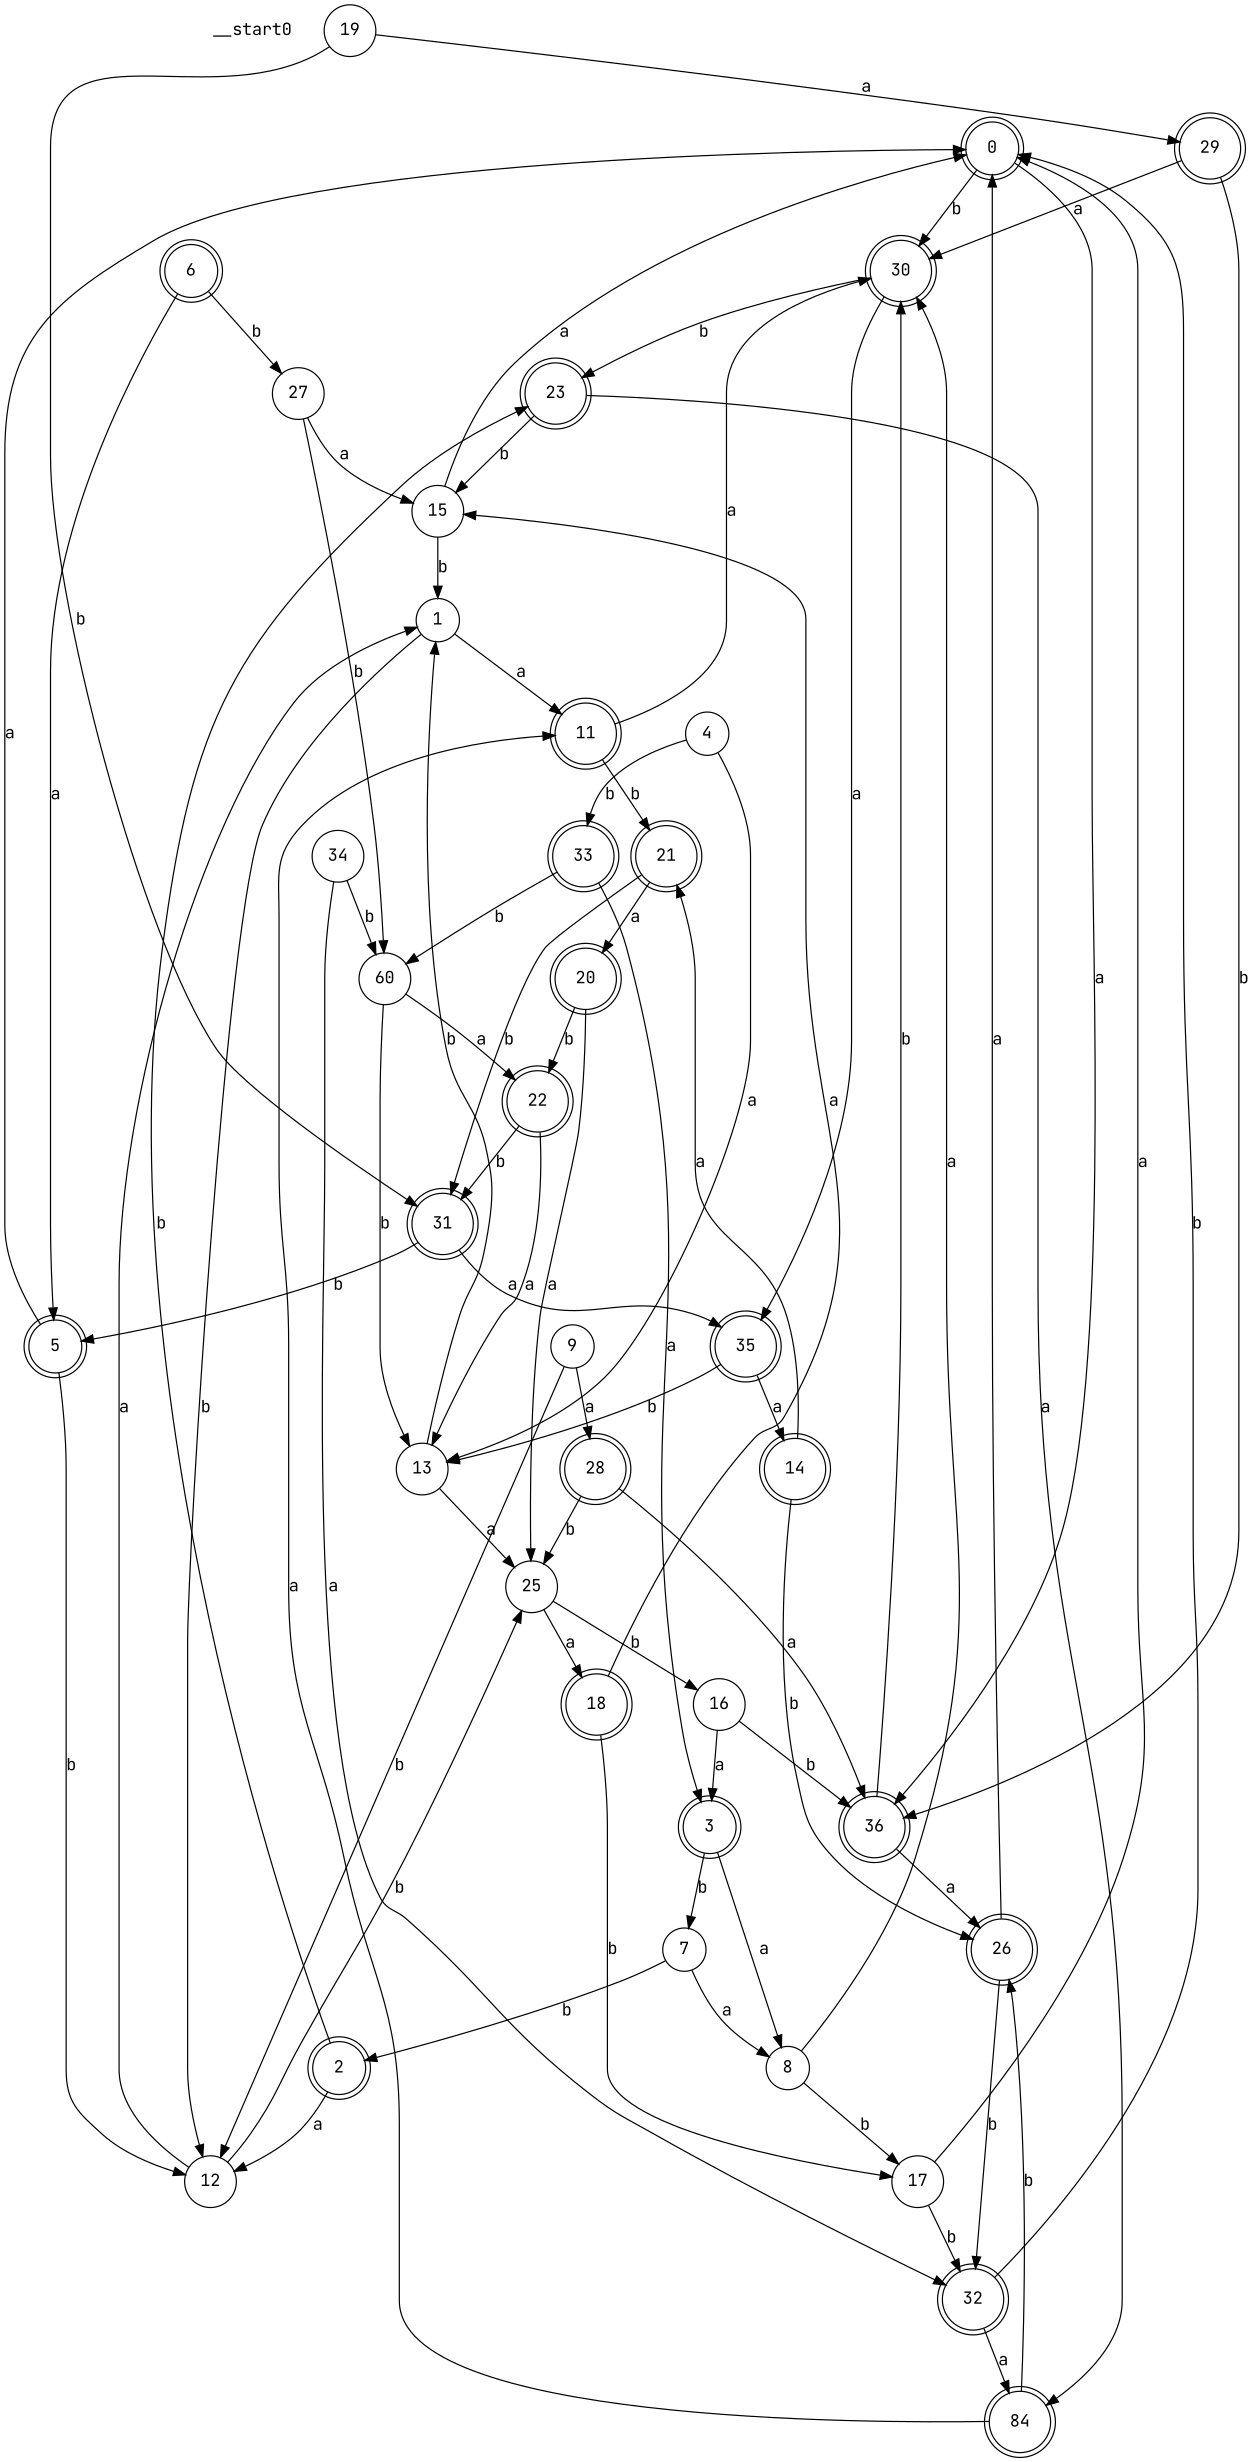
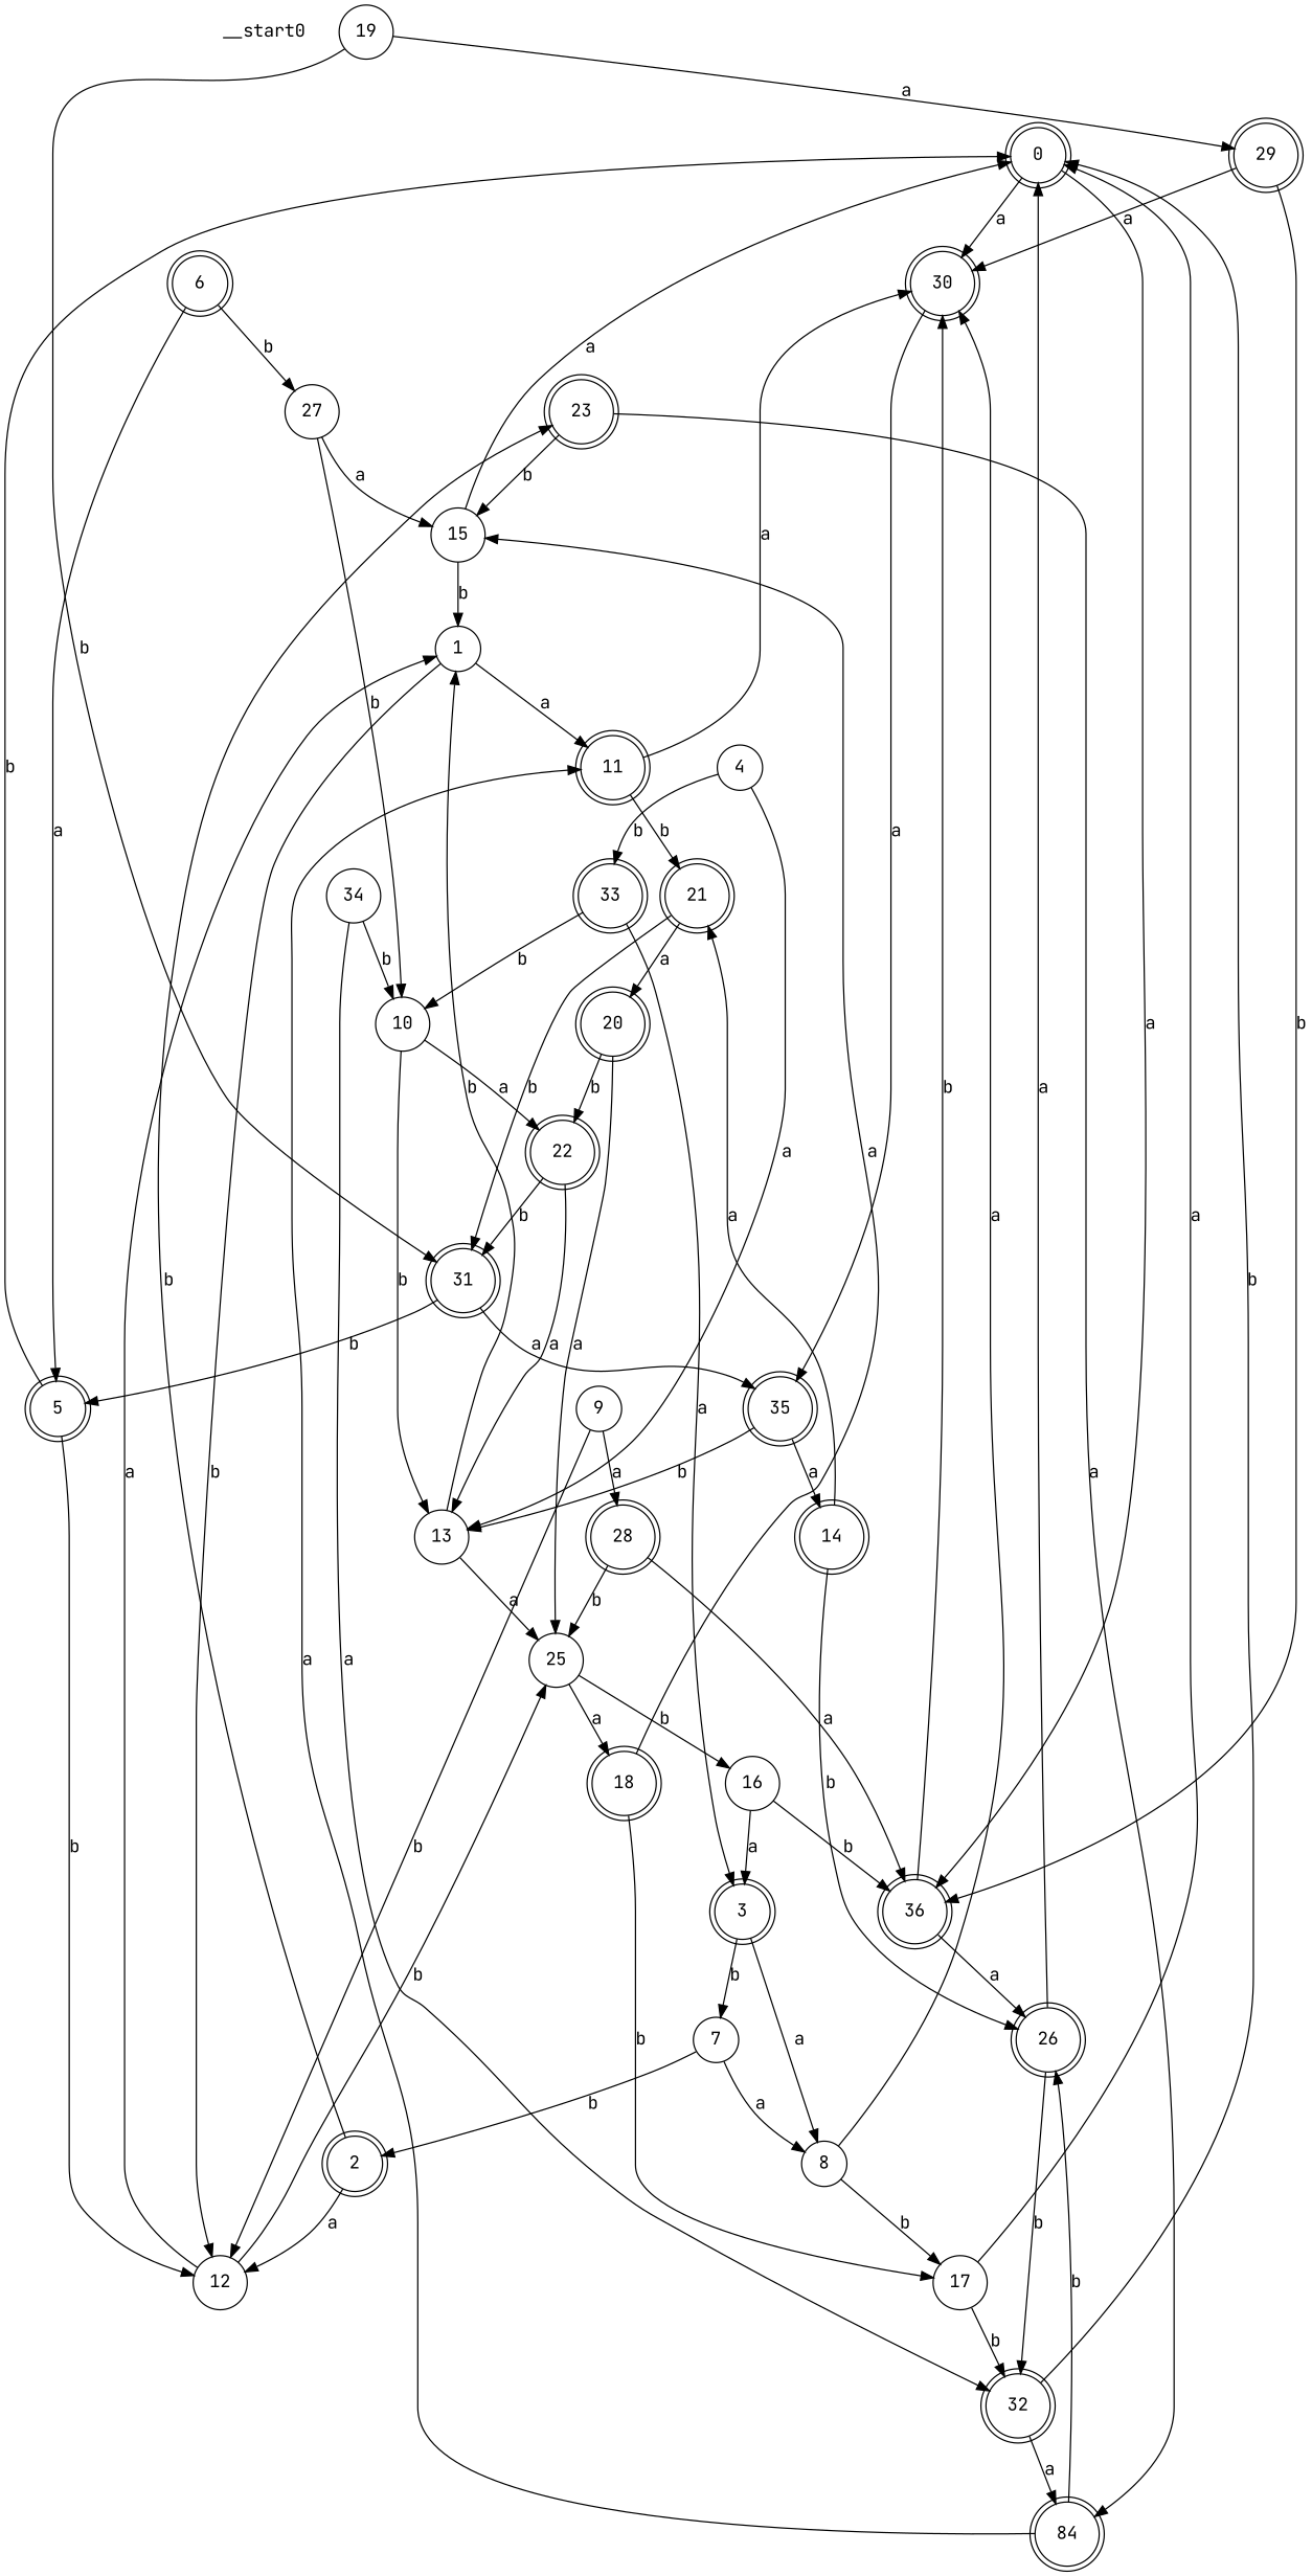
  digraph {
    fontname="JetBrains Mono"
    rankdir=TB
    node [fontname="JetBrains Mono" shape=doublecircle color=black fillcolor=white style="rounded,filled"]
    edge [fontname="JetBrains Mono"]
    __start0 [shape=none color="" fillcolor="" style=""]
    n2 [label=0]
    n3 [label=30]
    n4 [label=36]
    n5 [label=23]
    n6 [label=35]
    n7 [label=26]
    n8 [label=1 shape=circle style=filled]
    n9 [label=11]
    n10 [label=12 shape=circle style=filled]
    n11 [label=21]
    n12 [label=25 shape=circle style=filled]
    n13 [label=2]
    n14 [label=15 shape=circle style=filled]
    n15 [label=84]
    n16 [label=3]
    n17 [label=7 shape=circle style=filled]
    n18 [label=8 shape=circle style=filled]
    n19 [label=17 shape=circle style=filled]
    n20 [label=4 shape=circle style=filled]
    n21 [label=13 shape=circle style=filled]
    n22 [label=33]
-   n23 [label=60 shape=circle style=filled]
+   n23 [label=10 shape=circle style=filled]
    n24 [label=5]
    n25 [label=6]
    n26 [label=27 shape=circle style=filled]
    n27 [label=32]
    n28 [label=9 shape=circle style=filled]
    n29 [label=28]
    n30 [label=22]
    n31 [label=31]
    n32 [label=20]
    n33 [label=16 shape=circle style=filled]
    n34 [label=18]
    n35 [label=14]
    n36 [label=19 shape=circle style=filled]
    n37 [label=29]
    n38 [label=34 shape=circle style=filled]
-   n2 -> n3 [label=b]
+   n2 -> n3 [label=a]
    n2 -> n4 [label=a]
-   n3 -> n5 [label=b]
    n3 -> n6 [label=a]
    n4 -> n3 [label=b]
    n4 -> n7 [label=a]
    n5 -> n14 [label=b]
    n5 -> n15 [label=a]
    n6 -> n21 [label=b]
    n6 -> n35 [label=a]
    n7 -> n2 [label=a]
    n7 -> n27 [label=b]
    n8 -> n9 [label=a]
    n8 -> n10 [label=b]
    n9 -> n3 [label=a]
    n9 -> n11 [label=b]
    n10 -> n8 [label=a]
    n10 -> n12 [label=b]
    n11 -> n31 [label=b]
    n11 -> n32 [label=a]
    n12 -> n33 [label=b]
    n12 -> n34 [label=a]
    n13 -> n5 [label=b]
    n13 -> n10 [label=a]
    n14 -> n2 [label=a]
    n14 -> n8 [label=b]
    n15 -> n7 [label=b]
    n15 -> n9 [label=a]
    n16 -> n17 [label=b]
    n16 -> n18 [label=a]
    n17 -> n13 [label=b]
    n17 -> n18 [label=a]
    n18 -> n3 [label=a]
    n18 -> n19 [label=b]
    n19 -> n2 [label=a]
    n19 -> n27 [label=b]
    n20 -> n21 [label=a]
    n20 -> n22 [label=b]
    n21 -> n8 [label=b]
    n21 -> n12 [label=a]
    n22 -> n16 [label=a]
    n22 -> n23 [label=b]
    n23 -> n21 [label=b]
    n23 -> n30 [label=a]
-   n24 -> n2 [label=a]
+   n24 -> n2 [label=b]
    n24 -> n10 [label=b]
    n25 -> n24 [label=a]
    n25 -> n26 [label=b]
    n26 -> n14 [label=a]
    n26 -> n23 [label=b]
    n27 -> n2 [label=b]
    n27 -> n15 [label=a]
    n28 -> n10 [label=b]
    n28 -> n29 [label=a]
    n29 -> n4 [label=a]
    n29 -> n12 [label=b]
    n30 -> n21 [label=a]
    n30 -> n31 [label=b]
    n31 -> n6 [label=a]
    n31 -> n24 [label=b]
    n32 -> n12 [label=a]
    n32 -> n30 [label=b]
    n33 -> n4 [label=b]
    n33 -> n16 [label=a]
    n34 -> n14 [label=a]
    n34 -> n19 [label=b]
    n35 -> n7 [label=b]
    n35 -> n11 [label=a]
    n36 -> n31 [label=b]
    n36 -> n37 [label=a]
    n37 -> n3 [label=a]
    n37 -> n4 [label=b]
    n38 -> n23 [label=b]
    n38 -> n27 [label=a]
  }
